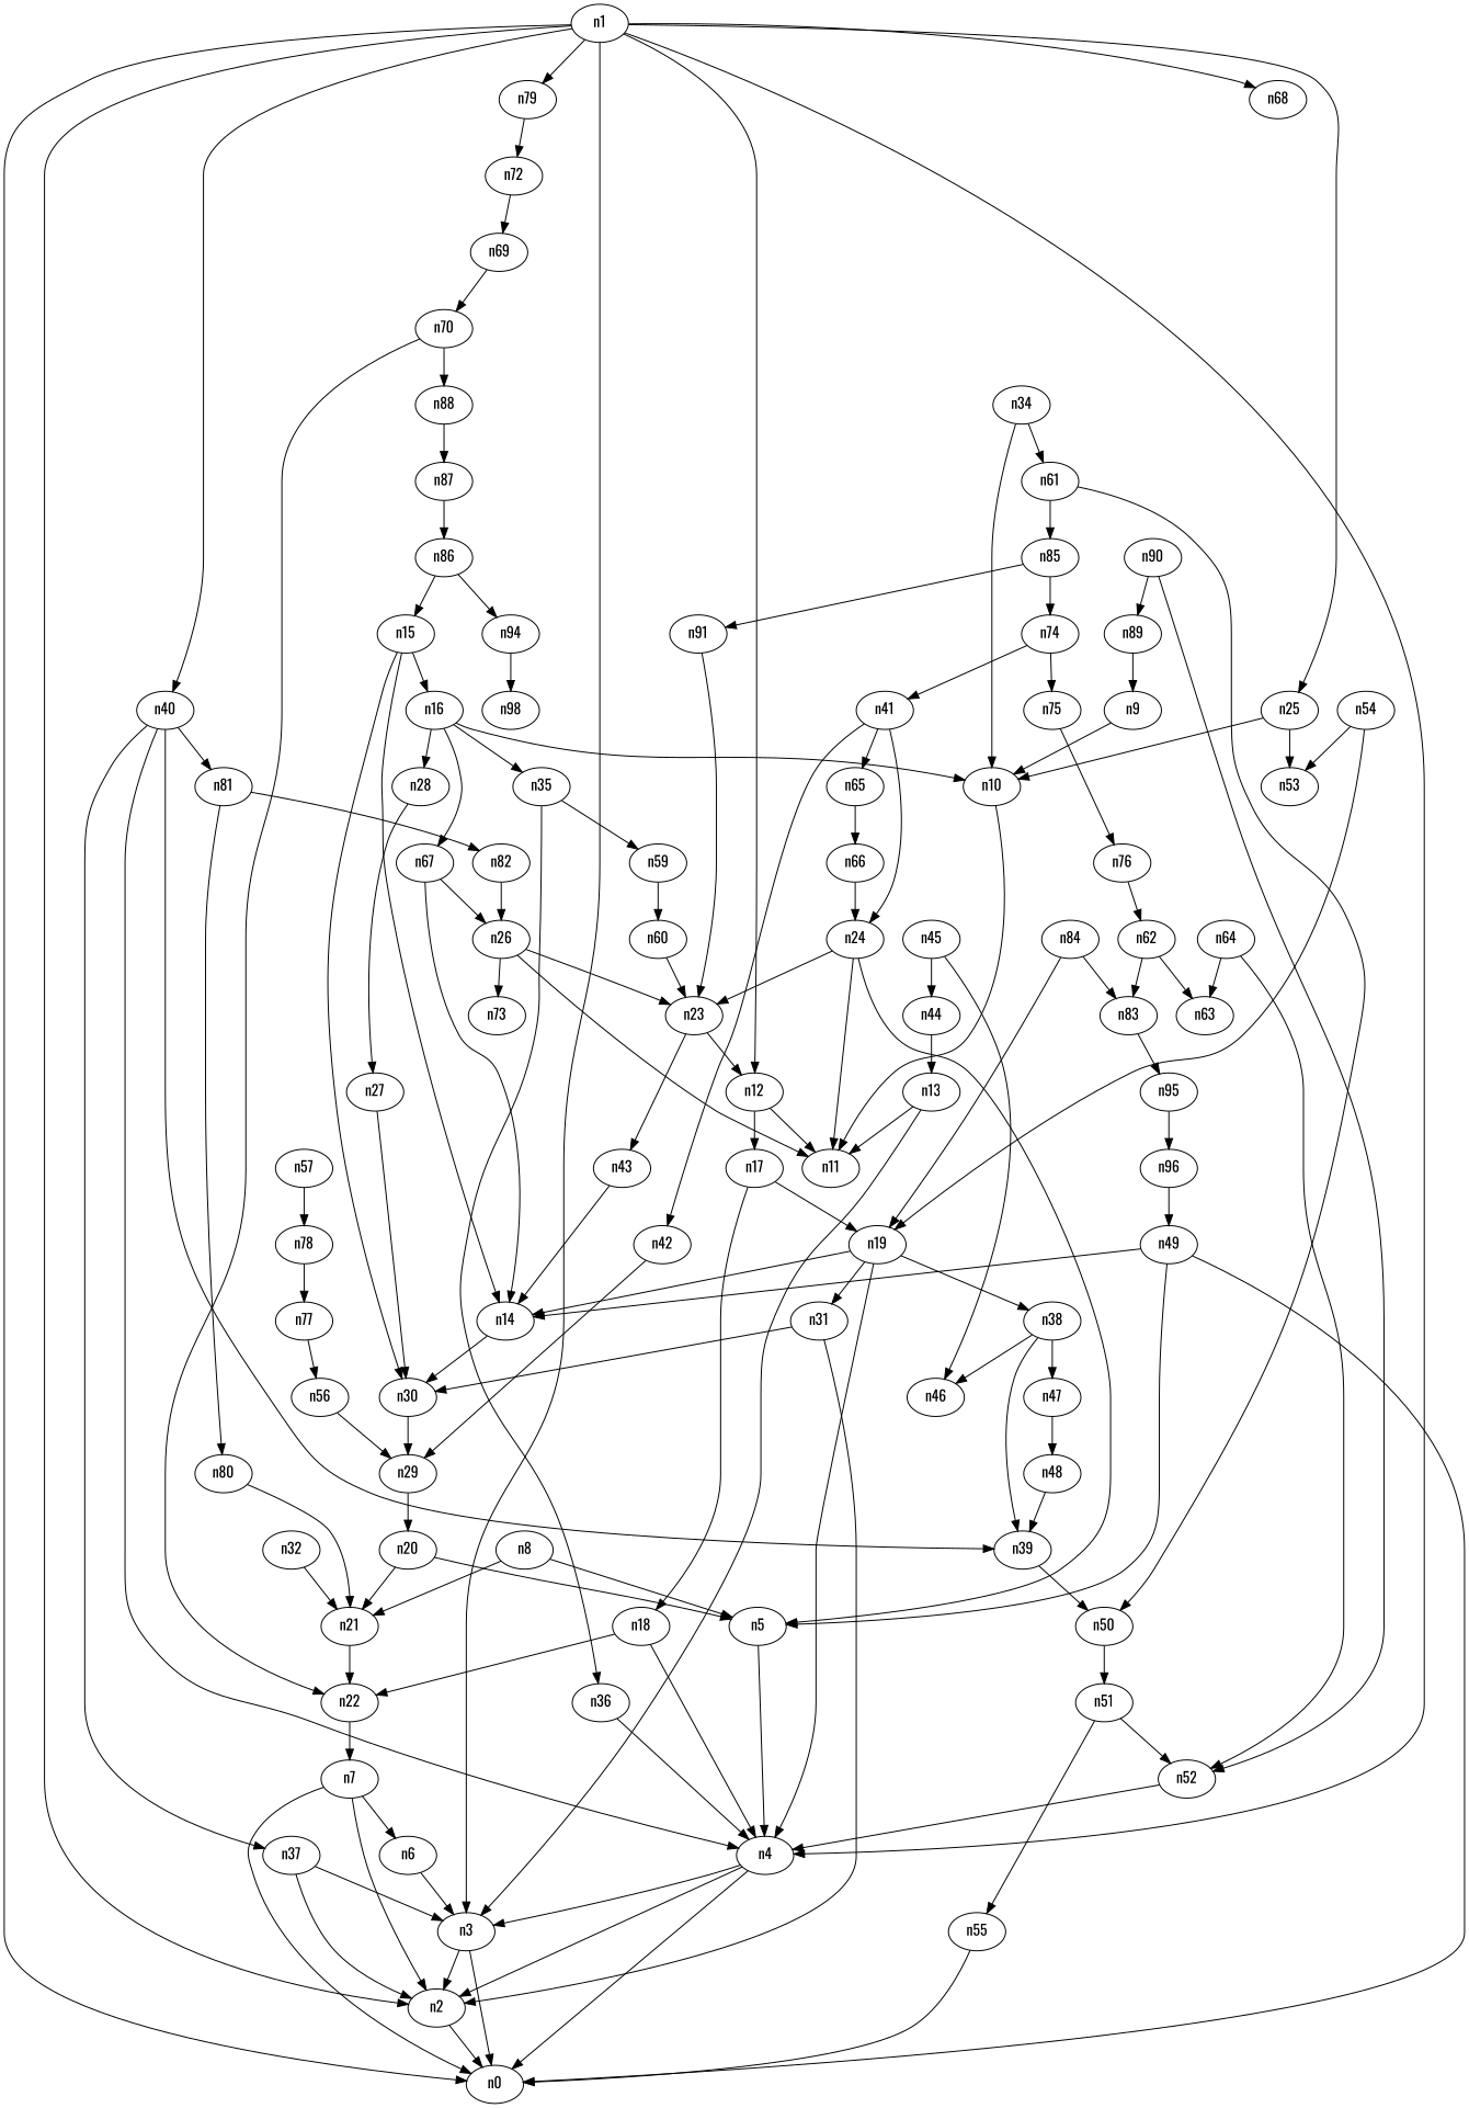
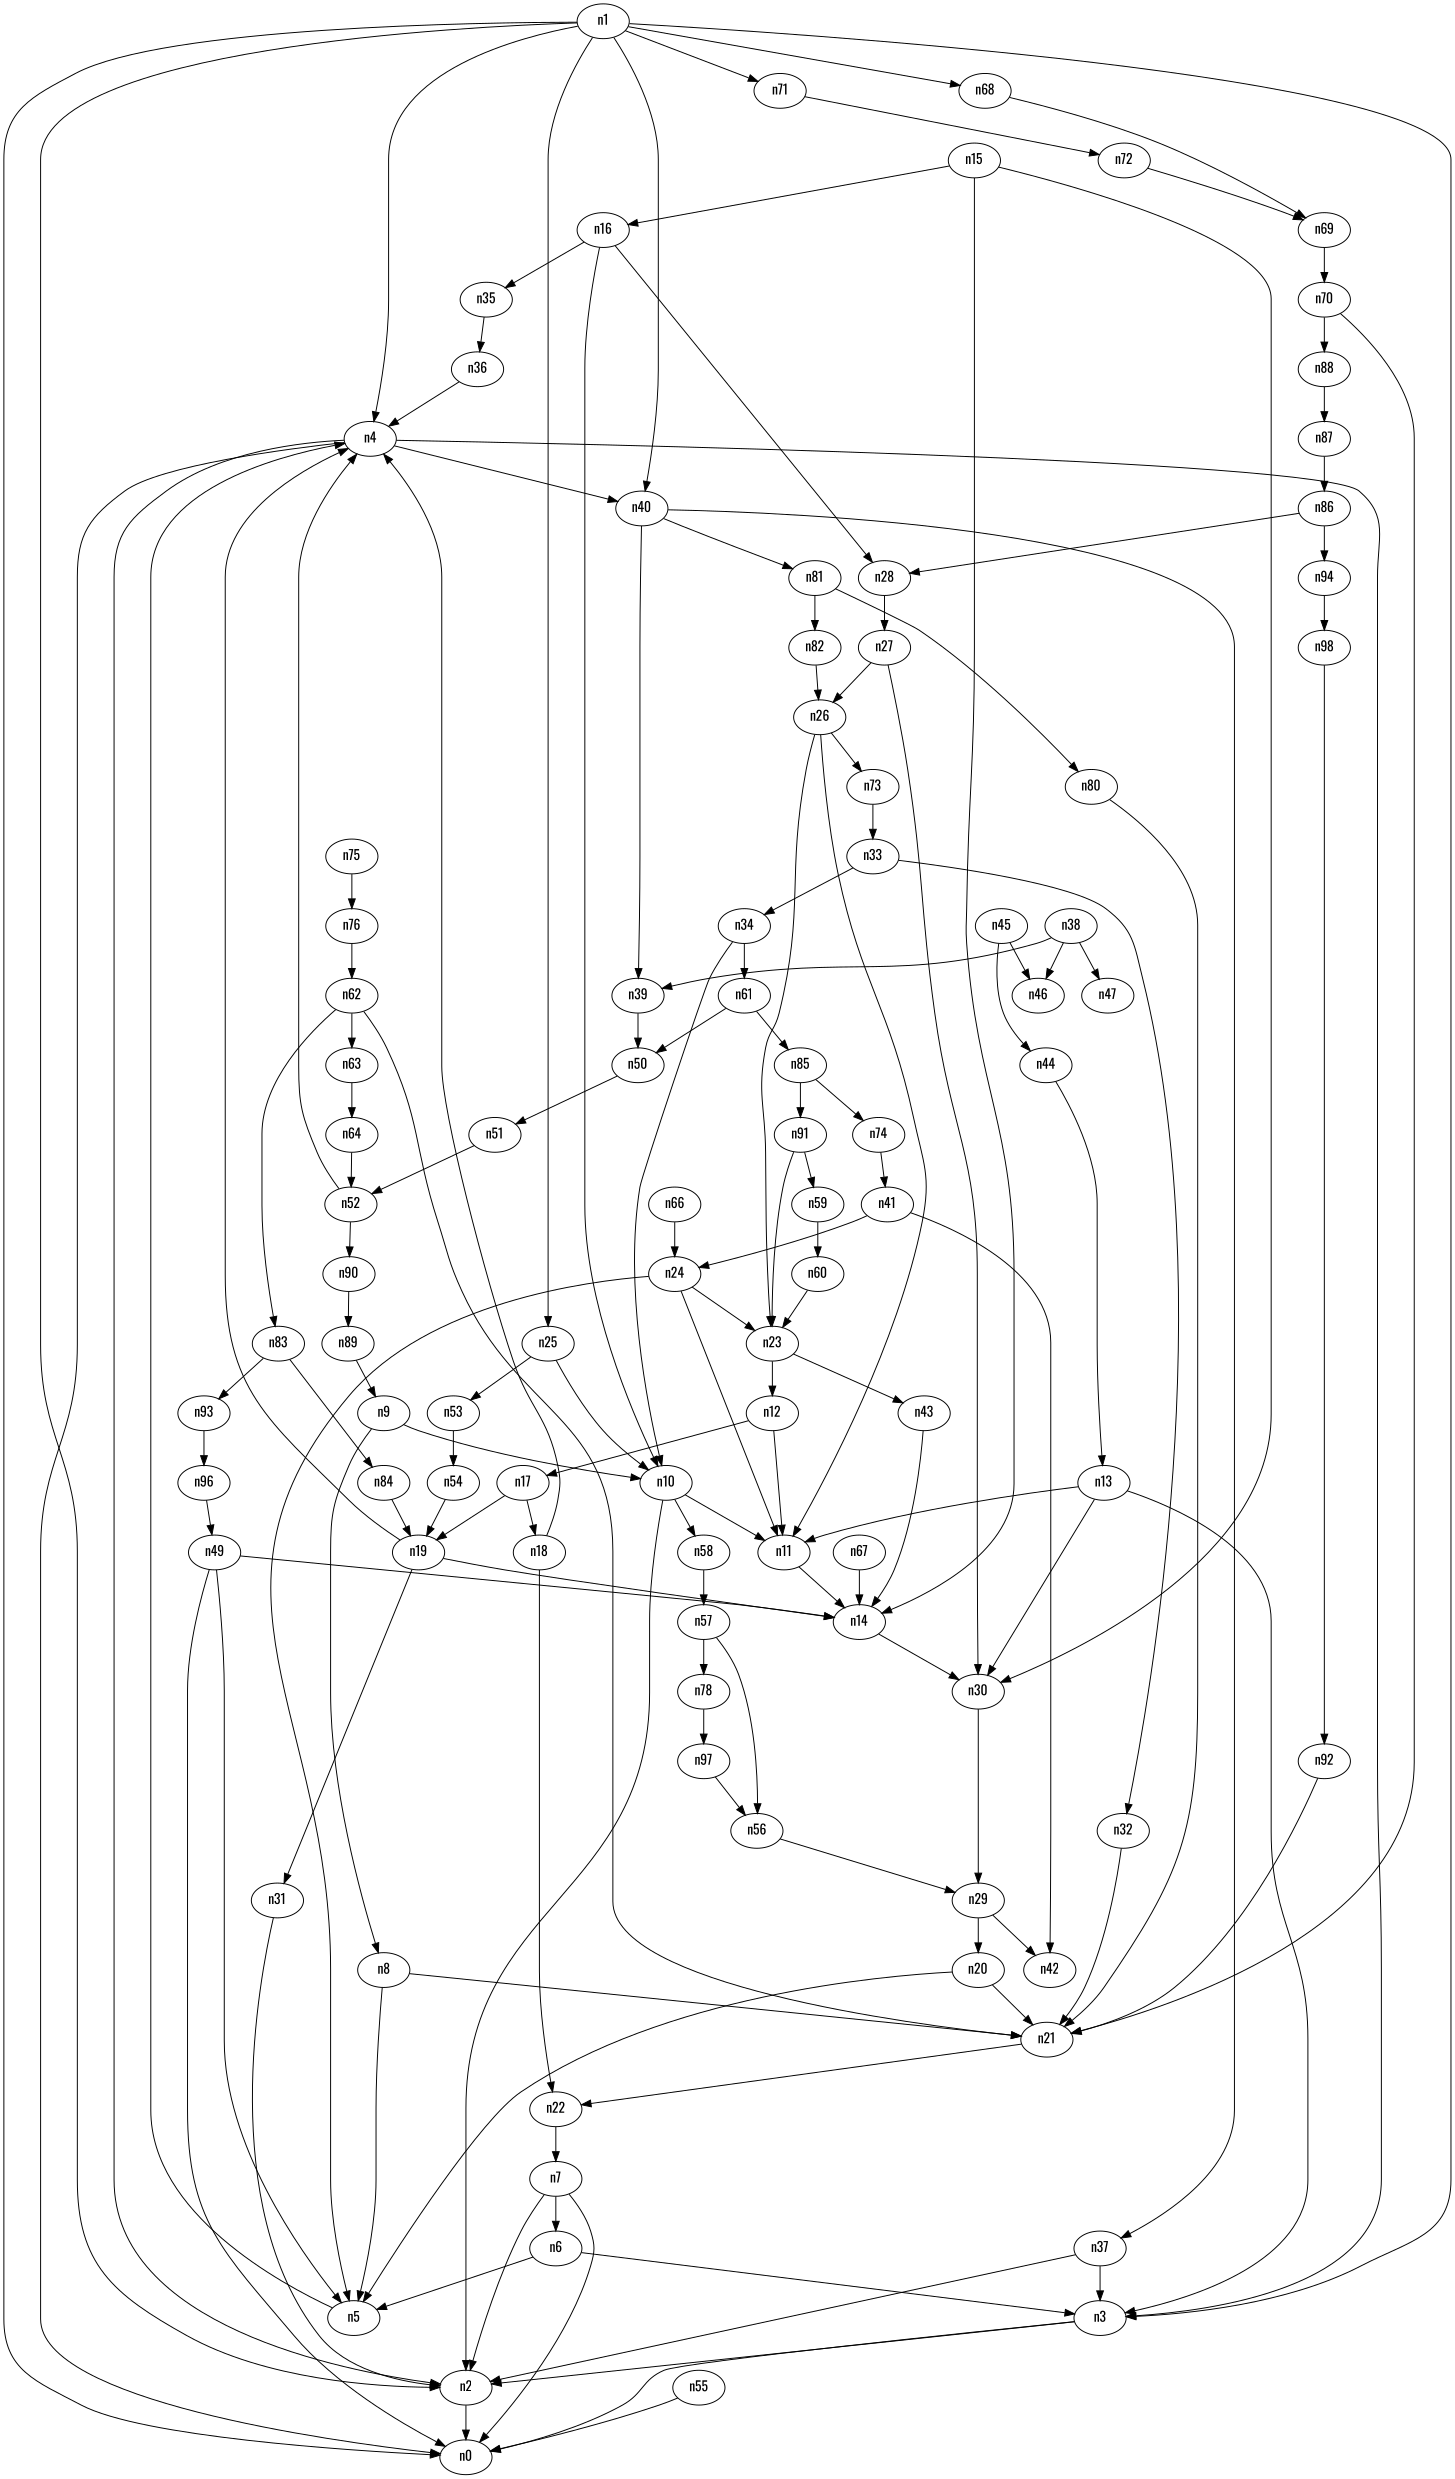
  digraph {
    fontname=Oswald
    node [fontname=Oswald]
    edge [fontname=Oswald]
    n1
    n0
    n2
    n3
    n4
    n12
    n25
    n40
    n68
-   n71 [label=n79]
+   n71
    n11
    n17
    n10
    n53
    n37
    n39
    n81
    n69
    n72
    n14
    n18
    n19
+   n58
    n54
    n50
    n80
    n82
    n70
    n5
    n6
    n7
    n8
    n21
    n22
    n9
    n57
    n30
    n56
    n78
    n29
    n31
    n38
    n13
    n20
    n15
    n16
    n28
    n35
    n67
    n27
    n36
    n59
    n26
    n60
    n46
    n47
-   n48
    n23
    n43
    n24
    n73
+   n33
    n32
    n34
    n61
    n85
    n51
    n74
    n91
    n45
    n44
    n52
    n55
    n41
    n42
-   n65
    n66
    n49
    n90
    n89
-   n77
+   n77 [label=n97]
    n75
    n62
    n63
    n83
    n64
    n84
-   n95
+   n95 [label=n93]
    n96
    n88
    n87
    n86
    n76
    n94
    n93 [label=n98]
+   n92
    n1 -> n0
    n1 -> n2
    n1 -> n3
    n1 -> n4
-   n1 -> n12
    n1 -> n25
    n1 -> n40
    n1 -> n68
    n1 -> n71
    n2 -> n0
    n3 -> n0
    n3 -> n2
    n4 -> n0
    n4 -> n2
    n4 -> n3
    n12 -> n11
    n12 -> n17
    n25 -> n10
    n25 -> n53
-   n40 -> n4
+   n4 -> n40
    n40 -> n37
    n40 -> n39
    n40 -> n81
+   n68 -> n69
    n71 -> n72
+   n11 -> n14
    n17 -> n18
    n17 -> n19
+   n10 -> n2
    n10 -> n11
-   n54 -> n53
+   n10 -> n58
+   n53 -> n54
    n37 -> n2
    n37 -> n3
    n39 -> n50
    n81 -> n80
    n81 -> n82
    n69 -> n70
    n72 -> n69
    n14 -> n30
    n18 -> n4
    n18 -> n22
    n19 -> n4
    n19 -> n14
    n19 -> n31
-   n19 -> n38
+   n58 -> n57
    n54 -> n19
    n50 -> n51
    n80 -> n21
    n82 -> n26
-   n70 -> n22
+   n70 -> n21
    n70 -> n88
    n5 -> n4
    n6 -> n3
+   n6 -> n5
    n7 -> n0
    n7 -> n2
    n7 -> n6
    n8 -> n5
    n8 -> n21
    n21 -> n22
    n22 -> n7
    n9 -> n10
+   n9 -> n8
+   n57 -> n56
    n57 -> n78
    n30 -> n29
    n56 -> n29
    n78 -> n77
    n29 -> n20
    n31 -> n2
-   n31 -> n30
+   n13 -> n30
    n38 -> n39
    n38 -> n46
    n38 -> n47
    n13 -> n3
    n13 -> n11
    n20 -> n5
    n20 -> n21
    n15 -> n14
    n15 -> n30
    n15 -> n16
    n16 -> n10
    n16 -> n28
    n16 -> n35
-   n16 -> n67
    n28 -> n27
    n35 -> n36
-   n35 -> n59
+   n91 -> n59
    n67 -> n14
    n27 -> n30
-   n67 -> n26
+   n27 -> n26
    n36 -> n4
    n59 -> n60
    n26 -> n11
    n26 -> n23
    n26 -> n73
    n60 -> n23
-   n47 -> n48
-   n48 -> n39
    n23 -> n12
    n23 -> n43
    n43 -> n14
    n24 -> n11
    n24 -> n5
    n24 -> n23
+   n73 -> n33
+   n33 -> n32
+   n33 -> n34
    n32 -> n21
    n34 -> n10
    n34 -> n61
    n61 -> n50
    n61 -> n85
    n85 -> n74
    n85 -> n91
    n51 -> n52
-   n51 -> n55
    n74 -> n41
-   n74 -> n75
    n91 -> n23
    n45 -> n46
    n45 -> n44
    n44 -> n13
    n52 -> n4
-   n90 -> n52
+   n52 -> n90
    n55 -> n0
    n41 -> n24
    n41 -> n42
-   n41 -> n65
-   n42 -> n29
-   n65 -> n66
+   n29 -> n42
    n66 -> n24
    n49 -> n0
    n49 -> n14
    n49 -> n5
    n90 -> n89
    n89 -> n9
    n77 -> n56
    n75 -> n76
+   n62 -> n21
    n62 -> n63
    n62 -> n83
-   n64 -> n63
-   n84 -> n83
+   n63 -> n64
+   n83 -> n84
    n83 -> n95
    n64 -> n52
    n84 -> n19
    n95 -> n96
    n96 -> n49
    n88 -> n87
    n87 -> n86
-   n86 -> n15
+   n86 -> n28
    n86 -> n94
    n76 -> n62
    n94 -> n93
+   n93 -> n92
+   n92 -> n21
  }
